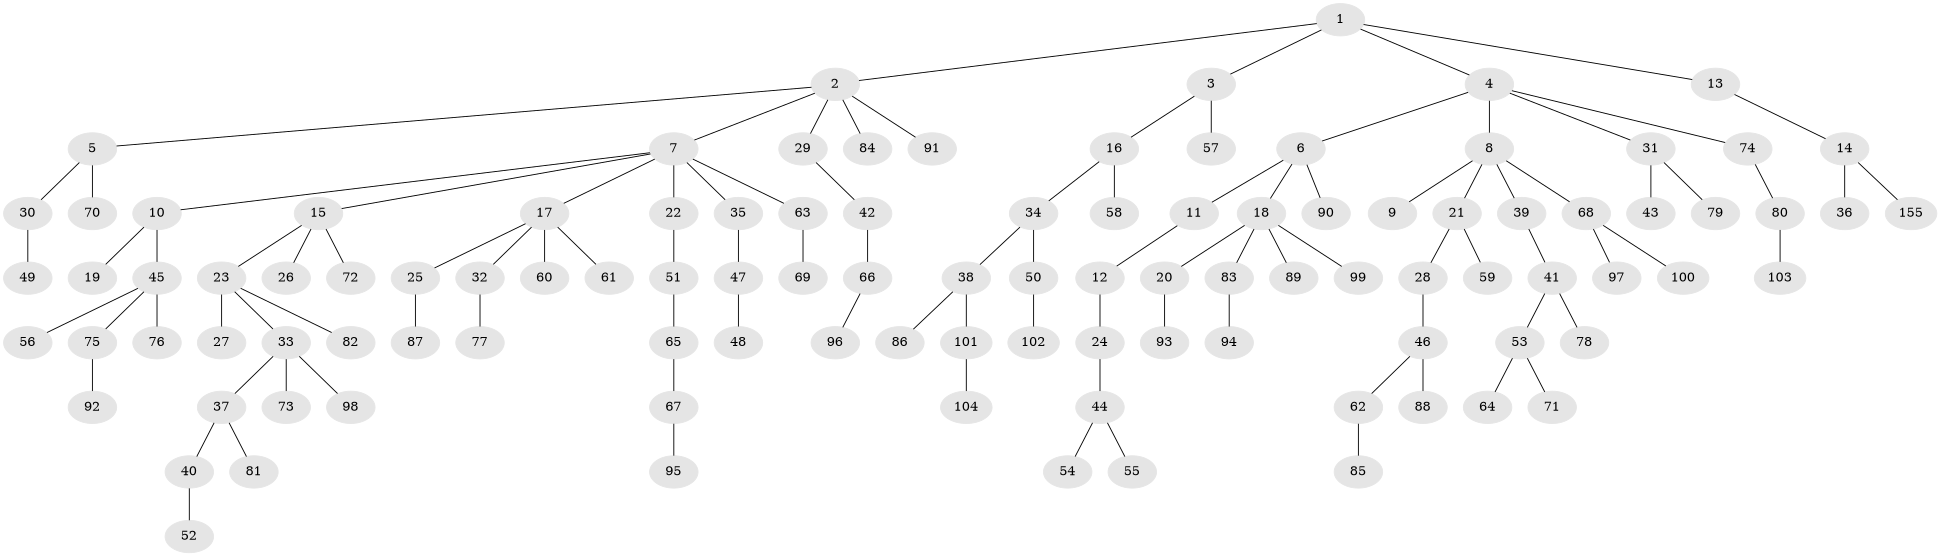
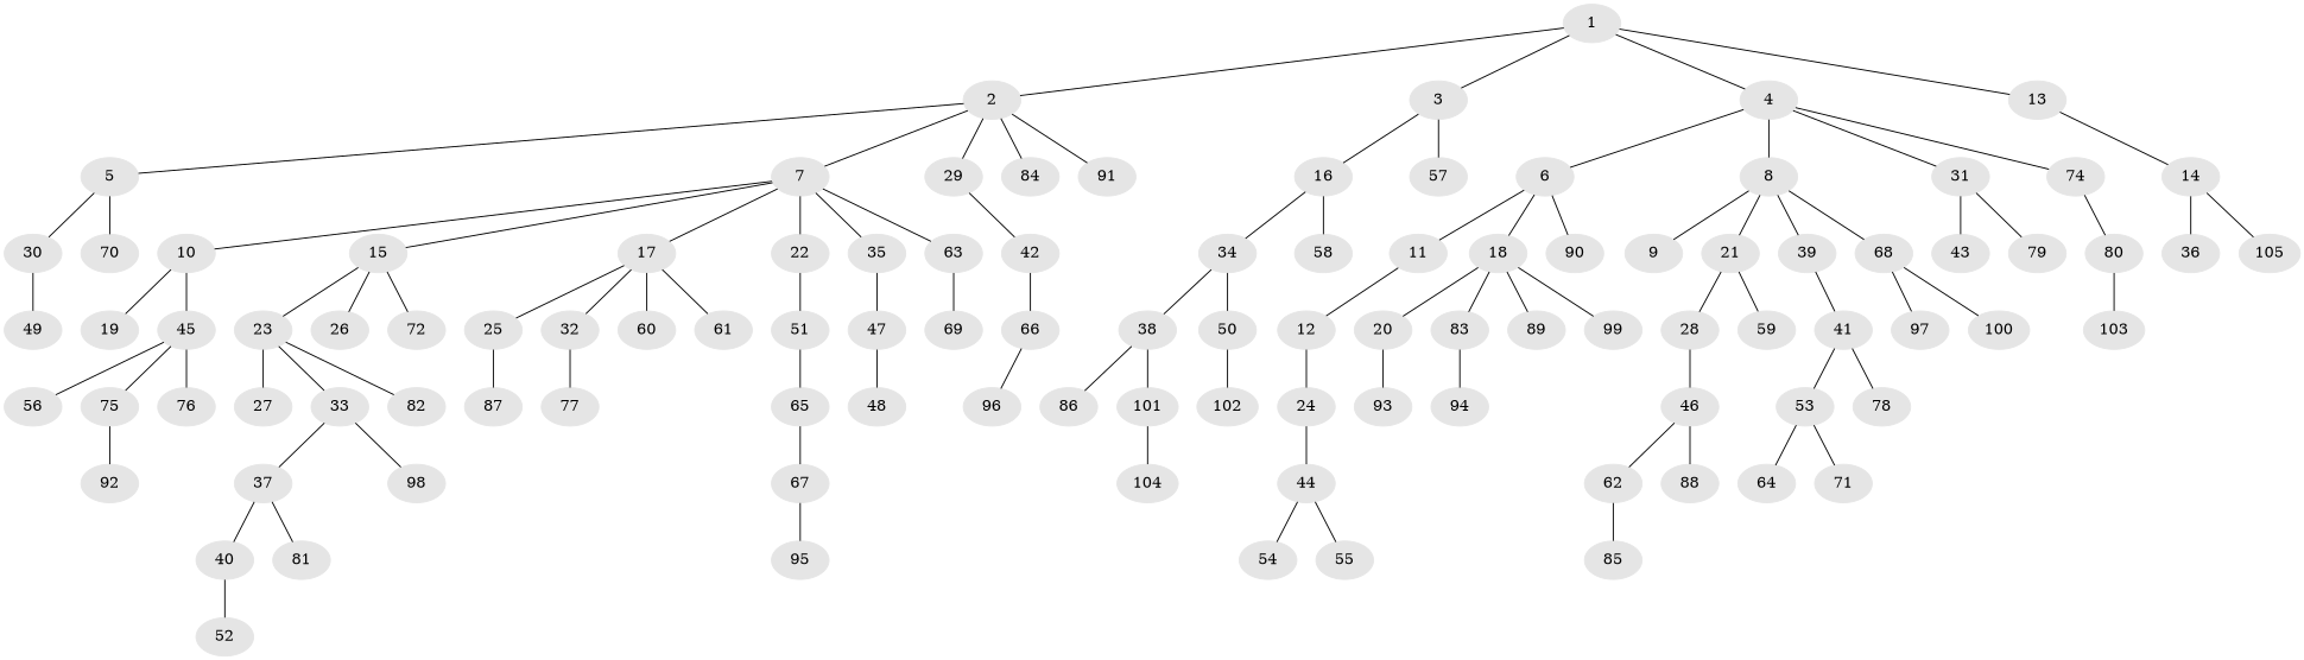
  graph {
    node [color=gray90 style=filled]
    1
    2
    3
    4
    13
    5
    7
    29
    84
    91
    16
    57
    6
    8
    31
    74
    14
    30
    70
    10
    15
    17
    22
    35
    63
    42
    34
    58
    11
    18
    90
    9
    21
    39
    68
    43
    79
    80
    49
    12
    20
    83
    89
    99
    19
    45
    23
    26
    72
    25
    32
    60
    61
    51
    47
    69
    28
    59
    41
    97
    100
    56
    75
    76
    24
    44
    36
-   105 [label=155]
+   105
    27
    33
    82
    38
    50
    87
    77
    93
    94
    46
    65
    37
-   73
    98
    54
    55
    62
    88
    66
    40
    81
    86
    101
    102
    48
    52
    104
    53
    78
    64
    71
    96
    92
    85
    67
    95
    103
    1 -- 2
    1 -- 3
    1 -- 4
    1 -- 13
    2 -- 5
    2 -- 7
    2 -- 29
    2 -- 84
    2 -- 91
    3 -- 16
    3 -- 57
    4 -- 6
    4 -- 8
    4 -- 31
    4 -- 74
    13 -- 14
    5 -- 30
    5 -- 70
    7 -- 10
    7 -- 15
    7 -- 17
    7 -- 22
    7 -- 35
    7 -- 63
    29 -- 42
    16 -- 34
    16 -- 58
    6 -- 11
    6 -- 18
    6 -- 90
    8 -- 9
    8 -- 21
    8 -- 39
    8 -- 68
    31 -- 43
    31 -- 79
    74 -- 80
    14 -- 36
    14 -- 105
    30 -- 49
    10 -- 19
    10 -- 45
    15 -- 23
    15 -- 26
    15 -- 72
    17 -- 25
    17 -- 32
    17 -- 60
    17 -- 61
    22 -- 51
    35 -- 47
    63 -- 69
    42 -- 66
    34 -- 38
    34 -- 50
    11 -- 12
    18 -- 20
    18 -- 83
    18 -- 89
    18 -- 99
    21 -- 28
    21 -- 59
    39 -- 41
    68 -- 97
    68 -- 100
    80 -- 103
    12 -- 24
    20 -- 93
    83 -- 94
    45 -- 56
    45 -- 75
    45 -- 76
    23 -- 27
    23 -- 33
    23 -- 82
    25 -- 87
    32 -- 77
    51 -- 65
    47 -- 48
    28 -- 46
    41 -- 53
    41 -- 78
    75 -- 92
    24 -- 44
    44 -- 54
    44 -- 55
    33 -- 37
-   33 -- 73
    33 -- 98
    38 -- 86
    38 -- 101
    50 -- 102
    46 -- 62
    46 -- 88
    65 -- 67
    37 -- 40
    37 -- 81
    62 -- 85
    66 -- 96
    40 -- 52
    101 -- 104
    53 -- 64
    53 -- 71
    67 -- 95
  }
